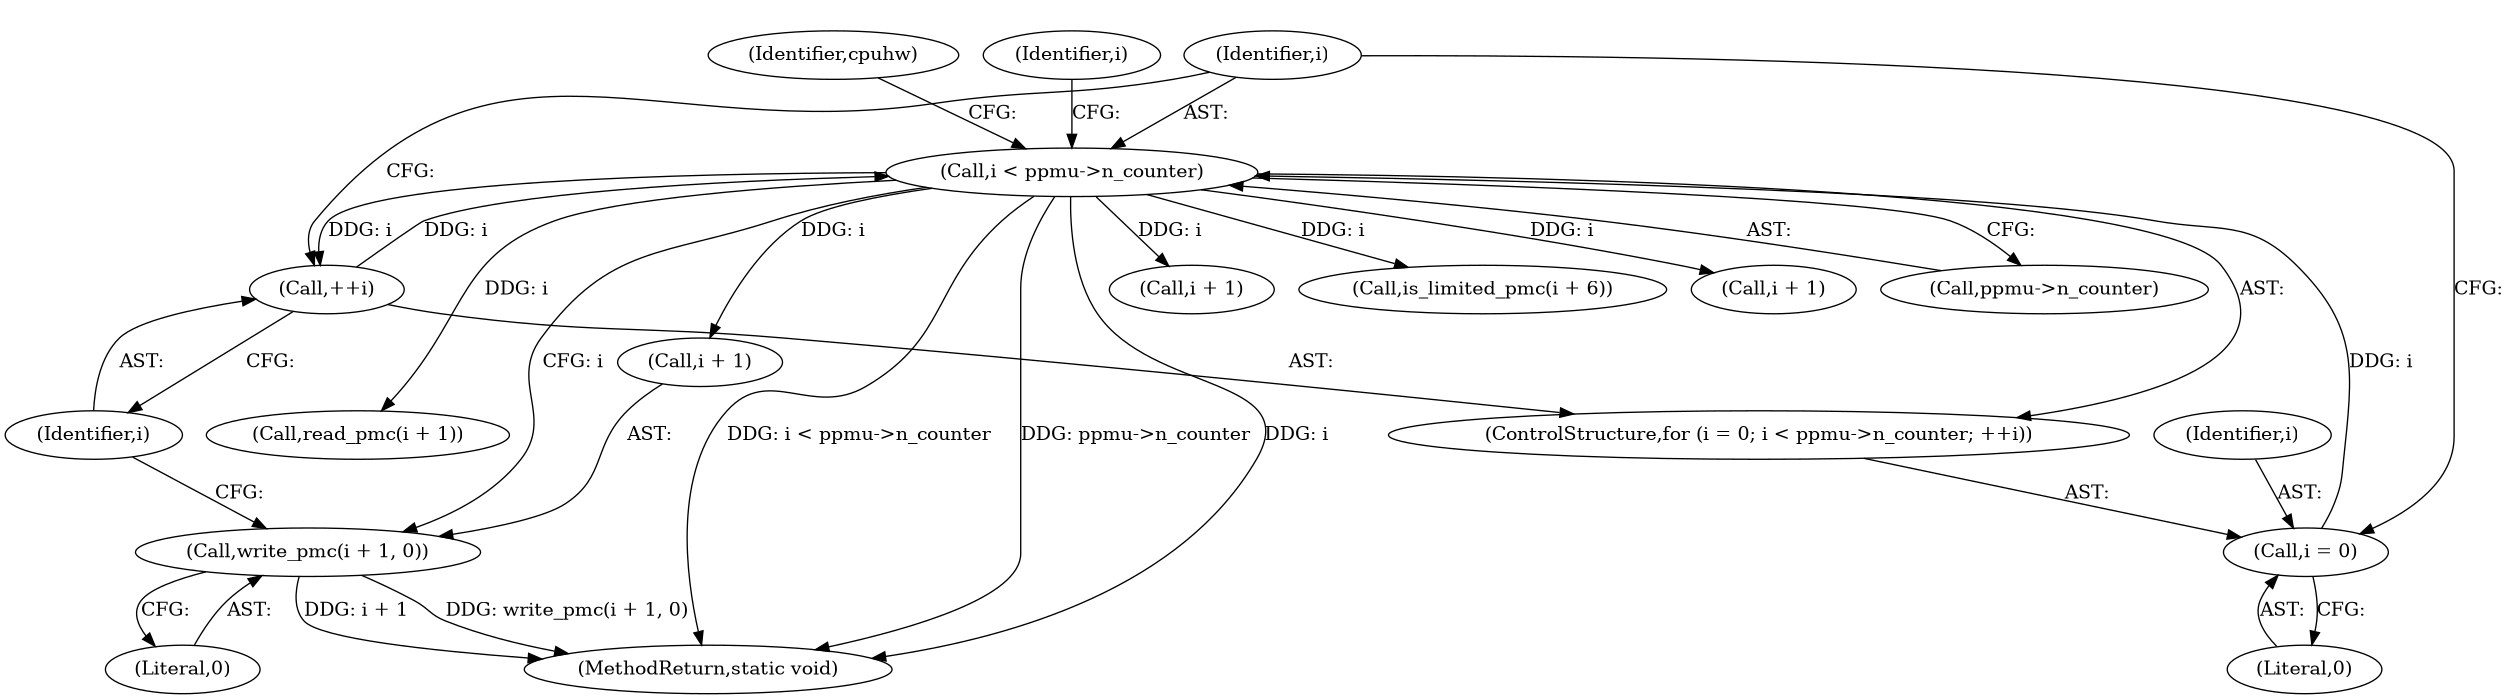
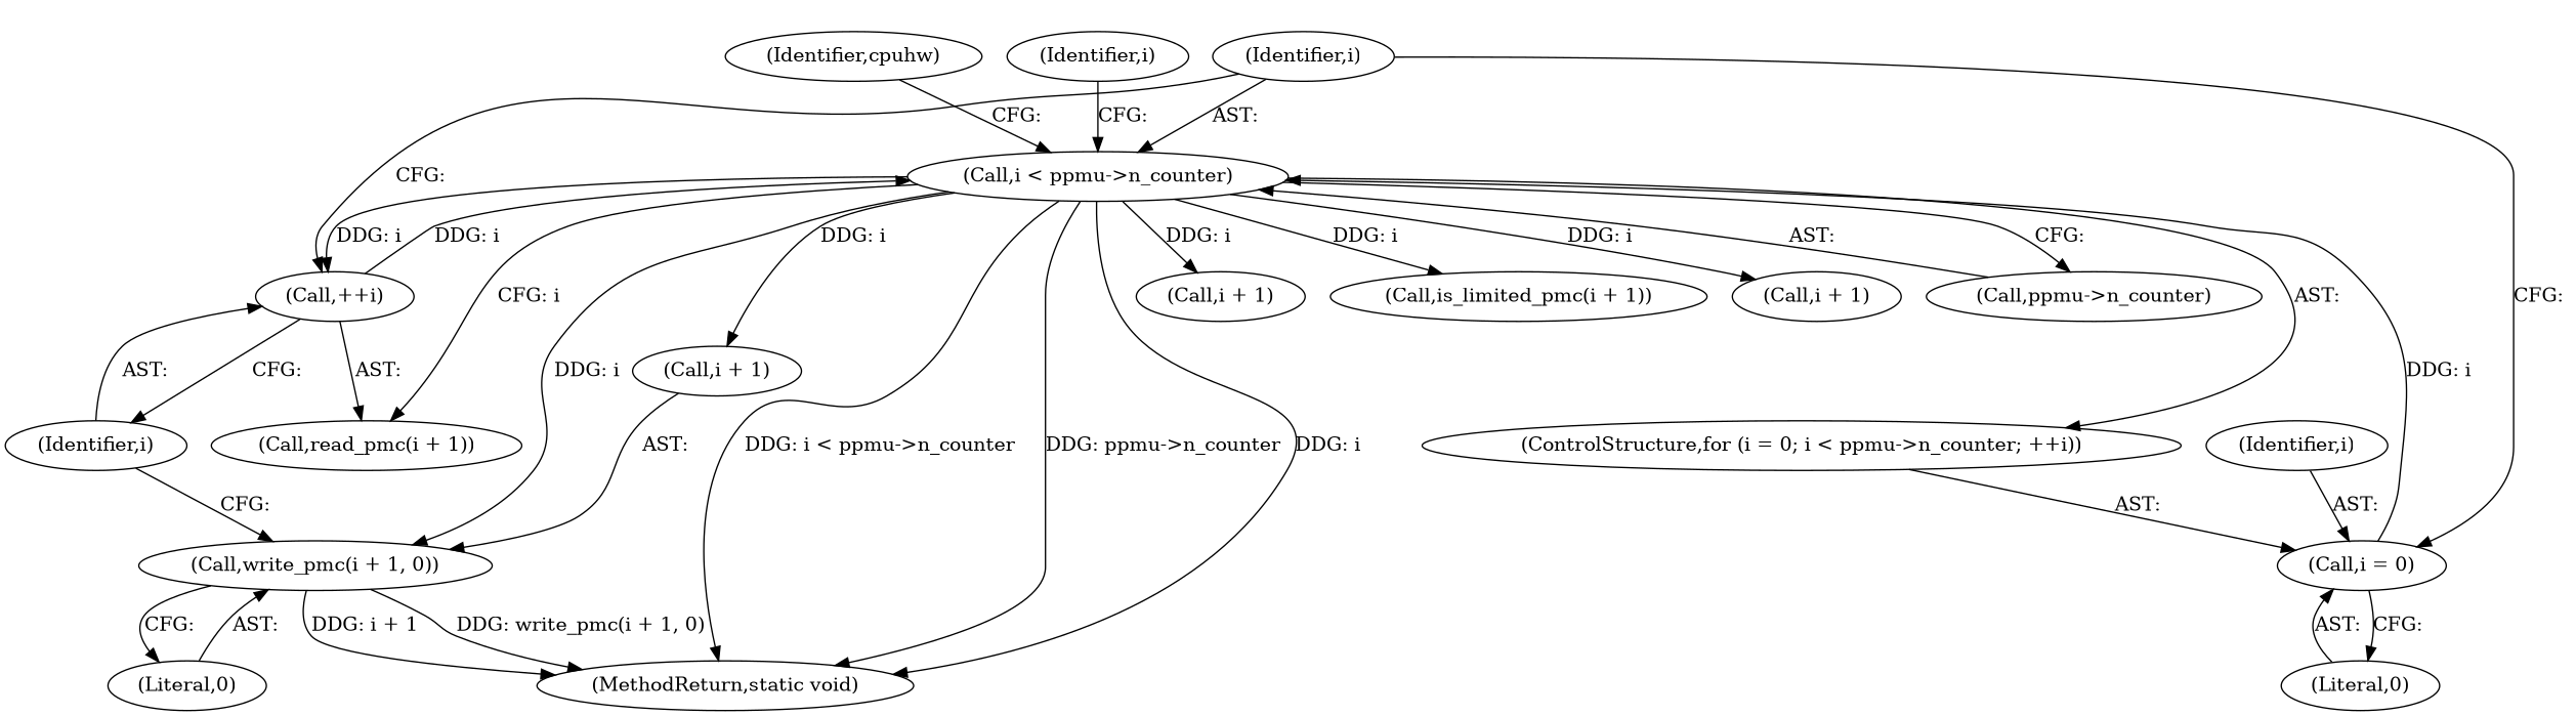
  digraph {
    n1 [label="(Call,write_pmc(i + 1, 0))"]
    n2 [label="(Literal,0)"]
    n3 [label="(MethodReturn,static void)"]
    n4 [label="(Call,i < ppmu->n_counter)"]
    n5 [label="(Call,++i)"]
    n6 [label="(Call,i + 1)"]
-   n7 [label="(Call,is_limited_pmc(i + 6))"]
+   n7 [label="(Call,is_limited_pmc(i + 1))"]
    n8 [label="(Call,read_pmc(i + 1))"]
    n9 [label="(Call,i + 1)"]
    n10 [label="(Call,i + 1)"]
    n11 [label="(ControlStructure,for (i = 0; i < ppmu->n_counter; ++i))"]
    n12 [label="(Call,ppmu->n_counter)"]
    n13 [label="(Identifier,i)"]
    n14 [label="(Call,i = 0)"]
    n15 [label="(Literal,0)"]
    n16 [label="(Identifier,i)"]
    n17 [label="(Identifier,i)"]
    n18 [label="(Identifier,cpuhw)"]
    n19 [label="(Identifier,i)"]
    n1 -> n2 [label="CFG: "]
    n1 -> n3 [label="DDG: write_pmc(i + 1, 0)"]
    n1 -> n3 [label="DDG: i + 1"]
    n2 -> n1 [label="AST: "]
-   n4 -> n1 [label="CFG: i"]
+   n4 -> n1 [label="DDG: i"]
    n4 -> n3 [label="DDG: i < ppmu->n_counter"]
    n4 -> n3 [label="DDG: ppmu->n_counter"]
    n4 -> n3 [label="DDG: i"]
    n4 -> n5 [label="DDG: i"]
    n4 -> n6 [label="DDG: i"]
    n4 -> n7 [label="DDG: i"]
-   n4 -> n8 [label="DDG: i"]
+   n4 -> n8 [label="CFG: i"]
    n4 -> n9 [label="DDG: i"]
    n4 -> n10 [label="DDG: i"]
    n4 -> n11 [label="AST: "]
    n4 -> n12 [label="CFG: "]
    n5 -> n4 [label="DDG: i"]
-   n5 -> n11 [label="AST: "]
+   n5 -> n8 [label="AST: "]
    n5 -> n13 [label="CFG: "]
    n9 -> n1 [label="AST: "]
    n11 -> n14 [label="AST: "]
    n12 -> n4 [label="AST: "]
    n13 -> n1 [label="CFG: "]
    n13 -> n5 [label="AST: "]
    n14 -> n4 [label="DDG: i"]
    n14 -> n15 [label="CFG: "]
    n15 -> n14 [label="AST: "]
    n16 -> n14 [label="AST: "]
    n17 -> n4 [label="AST: "]
    n17 -> n5 [label="CFG: "]
    n17 -> n14 [label="CFG: "]
    n18 -> n4 [label="CFG: "]
    n19 -> n4 [label="CFG: "]
  }
